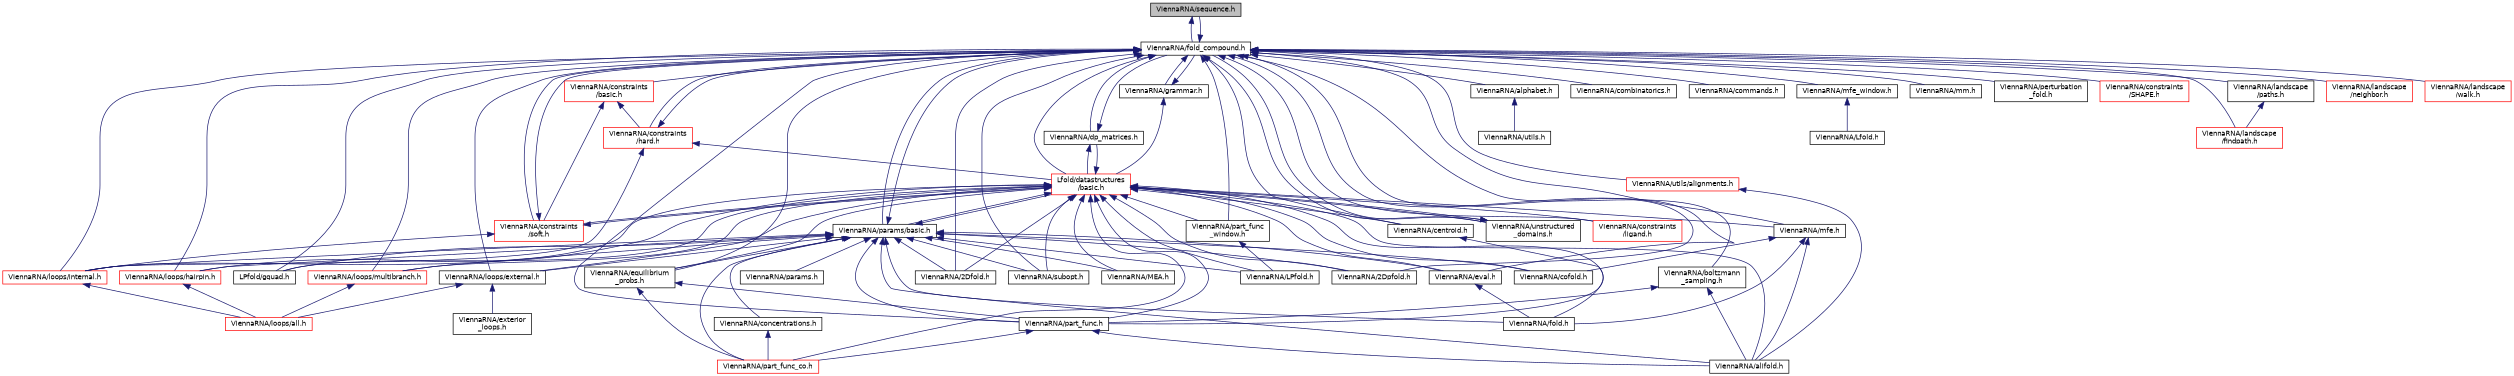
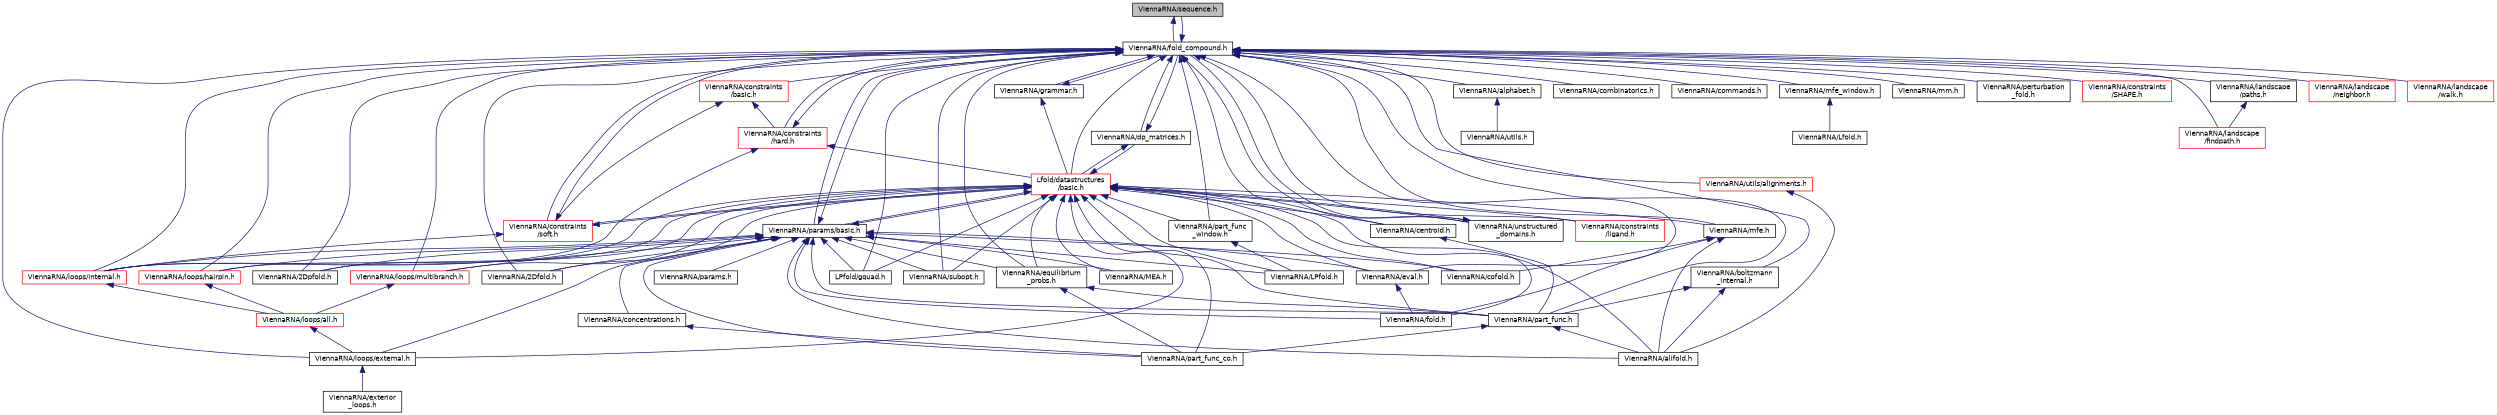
  digraph {
    node [color=black fontname=Helvetica fontsize=10 shape=record]
    edge [color=midnightblue dir=back fontname=Helvetica fontsize=10 labelfontname=Helvetica labelfontsize=10 style=solid]
    n1 [fillcolor=grey75 fontcolor=black height=0.2 label="ViennaRNA/sequence.h" style=filled width=0.4]
    n2 [height=0.2 label="ViennaRNA/fold_compound.h" width=0.4]
    n3 [height=0.2 label="ViennaRNA/2Dfold.h" width=0.4]
    n4 [height=0.2 label="ViennaRNA/2Dpfold.h" width=0.4]
    n5 [height=0.2 label="ViennaRNA/alphabet.h" width=0.4]
-   n6 [height=0.2 label="ViennaRNA/boltzmann\l_sampling.h" width=0.4]
+   n6 [height=0.2 label="ViennaRNA/boltzmann\l_internal.h" width=0.4]
    n7 [height=0.2 label="ViennaRNA/part_func.h" width=0.4]
    n8 [height=0.2 label="ViennaRNA/centroid.h" width=0.4]
    n9 [height=0.2 label="ViennaRNA/combinatorics.h" width=0.4]
    n10 [height=0.2 label="ViennaRNA/commands.h" width=0.4]
    n11 [height=0.2 label="ViennaRNA/dp_matrices.h" width=0.4]
    n12 [color=red height=0.2 label="Lfold/datastructures\l/basic.h" width=0.4]
    n13 [height=0.2 label="ViennaRNA/equilibrium\l_probs.h" width=0.4]
    n14 [height=0.2 label="ViennaRNA/eval.h" width=0.4]
    n15 [height=0.2 label="LPfold/gquad.h" width=0.4]
    n16 [height=0.2 label="ViennaRNA/mfe.h" width=0.4]
    n17 [height=0.2 label="ViennaRNA/part_func\l_window.h" width=0.4]
    n18 [height=0.2 label="ViennaRNA/subopt.h" width=0.4]
    n19 [height=0.2 label="ViennaRNA/unstructured\l_domains.h" width=0.4]
    n20 [height=0.2 label="ViennaRNA/params/basic.h" width=0.4]
    n21 [height=0.2 label="ViennaRNA/loops/external.h" width=0.4]
    n22 [color=red height=0.2 label="ViennaRNA/loops/hairpin.h" width=0.4]
    n23 [color=red height=0.2 label="ViennaRNA/loops/internal.h" width=0.4]
    n24 [color=red height=0.2 label="ViennaRNA/loops/multibranch.h" width=0.4]
    n25 [color=red height=0.2 label="ViennaRNA/constraints\l/ligand.h" width=0.4]
    n26 [color=red height=0.2 label="ViennaRNA/constraints\l/soft.h" width=0.4]
    n27 [height=0.2 label="ViennaRNA/grammar.h" width=0.4]
    n28 [height=0.2 label="ViennaRNA/mfe_window.h" width=0.4]
    n29 [height=0.2 label="ViennaRNA/mm.h" width=0.4]
    n30 [height=0.2 label="ViennaRNA/perturbation\l_fold.h" width=0.4]
    n31 [color=red height=0.2 label="ViennaRNA/constraints\l/basic.h" width=0.4]
    n32 [color=red height=0.2 label="ViennaRNA/constraints\l/hard.h" width=0.4]
    n33 [color=red height=0.2 label="ViennaRNA/constraints\l/SHAPE.h" width=0.4]
    n34 [color=red height=0.2 label="ViennaRNA/landscape\l/findpath.h" width=0.4]
    n35 [color=red height=0.2 label="ViennaRNA/landscape\l/neighbor.h" width=0.4]
    n36 [height=0.2 label="ViennaRNA/landscape\l/paths.h" width=0.4]
    n37 [color=red height=0.2 label="ViennaRNA/landscape\l/walk.h" width=0.4]
    n38 [color=red height=0.2 label="ViennaRNA/utils/alignments.h" width=0.4]
    n39 [height=0.2 label="ViennaRNA/utils.h" width=0.4]
    n40 [height=0.2 label="ViennaRNA/alifold.h" width=0.4]
-   n41 [color=red height=0.2 label="ViennaRNA/part_func_co.h" width=0.4]
+   n41 [height=0.2 label="ViennaRNA/part_func_co.h" width=0.4]
    n42 [height=0.2 label="ViennaRNA/cofold.h" width=0.4]
    n43 [height=0.2 label="ViennaRNA/fold.h" width=0.4]
    n44 [height=0.2 label="ViennaRNA/LPfold.h" width=0.4]
    n45 [height=0.2 label="ViennaRNA/MEA.h" width=0.4]
    n46 [height=0.2 label="ViennaRNA/concentrations.h" width=0.4]
    n47 [height=0.2 label="ViennaRNA/params.h" width=0.4]
    n48 [height=0.2 label="ViennaRNA/exterior\l_loops.h" width=0.4]
    n49 [color=red height=0.2 label="ViennaRNA/loops/all.h" width=0.4]
    n50 [height=0.2 label="ViennaRNA/Lfold.h" width=0.4]
    n1 -> n2
    n2 -> n1
    n2 -> n3
    n2 -> n4
    n2 -> n5
    n2 -> n6
    n2 -> n7
    n2 -> n8
    n2 -> n9
    n2 -> n10
    n2 -> n11
    n2 -> n12
    n2 -> n13
    n2 -> n14
    n2 -> n15
    n2 -> n16
    n2 -> n17
    n2 -> n18
    n2 -> n19
    n2 -> n20
    n2 -> n21
    n2 -> n22
    n2 -> n23
    n2 -> n24
    n2 -> n25
    n2 -> n26
    n2 -> n27
    n2 -> n28
    n2 -> n29
    n2 -> n30
    n2 -> n31
    n2 -> n32
    n2 -> n33
    n2 -> n34
    n2 -> n35
    n2 -> n36
    n2 -> n37
    n2 -> n38
    n5 -> n39
    n6 -> n7
    n6 -> n40
    n7 -> n40
    n7 -> n41
    n8 -> n7
    n11 -> n2
    n11 -> n12
    n12 -> n3
    n12 -> n4
    n12 -> n7
    n12 -> n8
    n12 -> n11
    n12 -> n13
    n12 -> n14
    n12 -> n15
    n12 -> n16
    n12 -> n17
    n12 -> n18
    n12 -> n19
    n12 -> n20
    n12 -> n21
    n12 -> n22
    n12 -> n23
    n12 -> n24
    n12 -> n25
    n12 -> n26
    n12 -> n40
    n12 -> n41
    n12 -> n42
    n12 -> n43
    n12 -> n44
    n12 -> n45
    n13 -> n7
    n13 -> n41
    n14 -> n43
    n16 -> n40
    n16 -> n42
    n16 -> n43
    n17 -> n44
    n19 -> n2
    n19 -> n12
    n20 -> n2
    n20 -> n3
    n20 -> n4
    n20 -> n7
    n20 -> n12
    n20 -> n13
    n20 -> n14
    n20 -> n15
    n20 -> n18
    n20 -> n21
    n20 -> n22
    n20 -> n23
    n20 -> n24
    n20 -> n40
    n20 -> n41
    n20 -> n42
    n20 -> n43
    n20 -> n44
    n20 -> n45
    n20 -> n46
    n20 -> n47
    n21 -> n48
-   n21 -> n49
+   n49 -> n21
    n22 -> n49
    n23 -> n49
    n24 -> n49
    n26 -> n2
    n26 -> n12
    n26 -> n23
    n27 -> n2
    n27 -> n12
    n28 -> n50
    n31 -> n26
    n31 -> n32
    n32 -> n2
    n32 -> n12
    n32 -> n23
    n36 -> n34
    n38 -> n40
    n46 -> n41
  }
